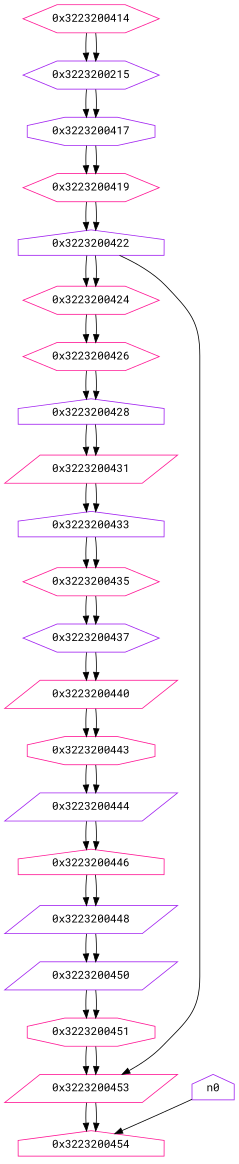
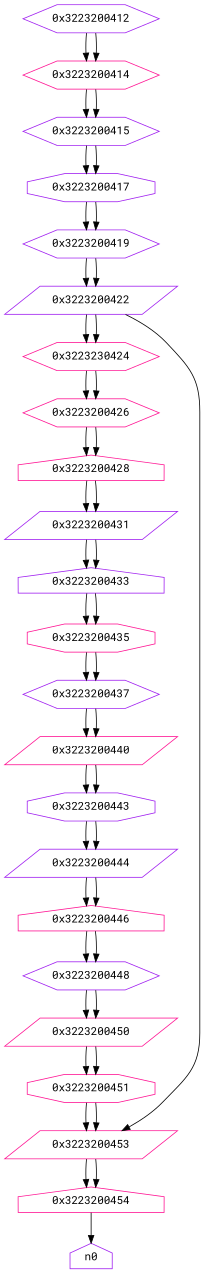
  digraph {
    fontname="Roboto Mono"
    node [color=purple fontname="Roboto Mono" shape=hexagon]
    edge [fontname="Roboto Mono"]
+   n2 [label="0x3223200412"]
    n3 [color=deeppink label="0x3223200414"]
-   n4 [label="0x3223200215"]
+   n4 [label="0x3223200415"]
    n5 [label="0x3223200417" shape=octagon]
-   n6 [color=deeppink label="0x3223200419"]
-   n7 [label="0x3223200422" shape=house]
-   n8 [color=deeppink label="0x3223200424"]
+   n6 [label="0x3223200419"]
+   n7 [label="0x3223200422" shape=parallelogram]
+   n8 [color=deeppink label="0x3223230424"]
    n22 [color=deeppink label="0x3223200453" shape=parallelogram]
    n9 [color=deeppink label="0x3223200426"]
    n0 [shape=house]
-   n10 [label="0x3223200428" shape=house]
-   n11 [color=deeppink label="0x3223200431" shape=parallelogram]
+   n10 [color=deeppink label="0x3223200428" shape=house]
+   n11 [label="0x3223200431" shape=parallelogram]
    n12 [label="0x3223200433" shape=house]
-   n13 [color=deeppink label="0x3223200435"]
+   n13 [color=deeppink label="0x3223200435" shape=octagon]
    n14 [label="0x3223200437"]
    n15 [color=deeppink label="0x3223200440" shape=parallelogram]
-   n16 [color=deeppink label="0x3223200443" shape=octagon]
+   n16 [label="0x3223200443" shape=octagon]
    n17 [label="0x3223200444" shape=parallelogram]
    n18 [color=deeppink label="0x3223200446" shape=house]
-   n19 [label="0x3223200448" shape=parallelogram]
-   n20 [label="0x3223200450" shape=parallelogram]
+   n19 [label="0x3223200448"]
+   n20 [color=deeppink label="0x3223200450" shape=parallelogram]
    n21 [color=deeppink label="0x3223200451" shape=octagon]
    n23 [color=deeppink label="0x3223200454" shape=house]
+   n2 -> n3
+   n2 -> n3
    n3 -> n4
    n3 -> n4
    n4 -> n5
    n4 -> n5
    n5 -> n6
    n5 -> n6
    n6 -> n7
    n6 -> n7
    n7 -> n8
    n7 -> n8
    n7 -> n22
    n8 -> n9
    n8 -> n9
    n22 -> n23
    n22 -> n23
    n9 -> n10
    n9 -> n10
    n10 -> n11
    n10 -> n11
    n11 -> n12
    n11 -> n12
    n12 -> n13
    n12 -> n13
    n13 -> n14
    n13 -> n14
    n14 -> n15
    n14 -> n15
    n15 -> n16
    n15 -> n16
    n16 -> n17
    n16 -> n17
    n17 -> n18
    n17 -> n18
    n18 -> n19
    n18 -> n19
    n19 -> n20
    n19 -> n20
    n20 -> n21
    n20 -> n21
    n21 -> n22
    n21 -> n22
-   n0 -> n23
+   n23 -> n0
  }
